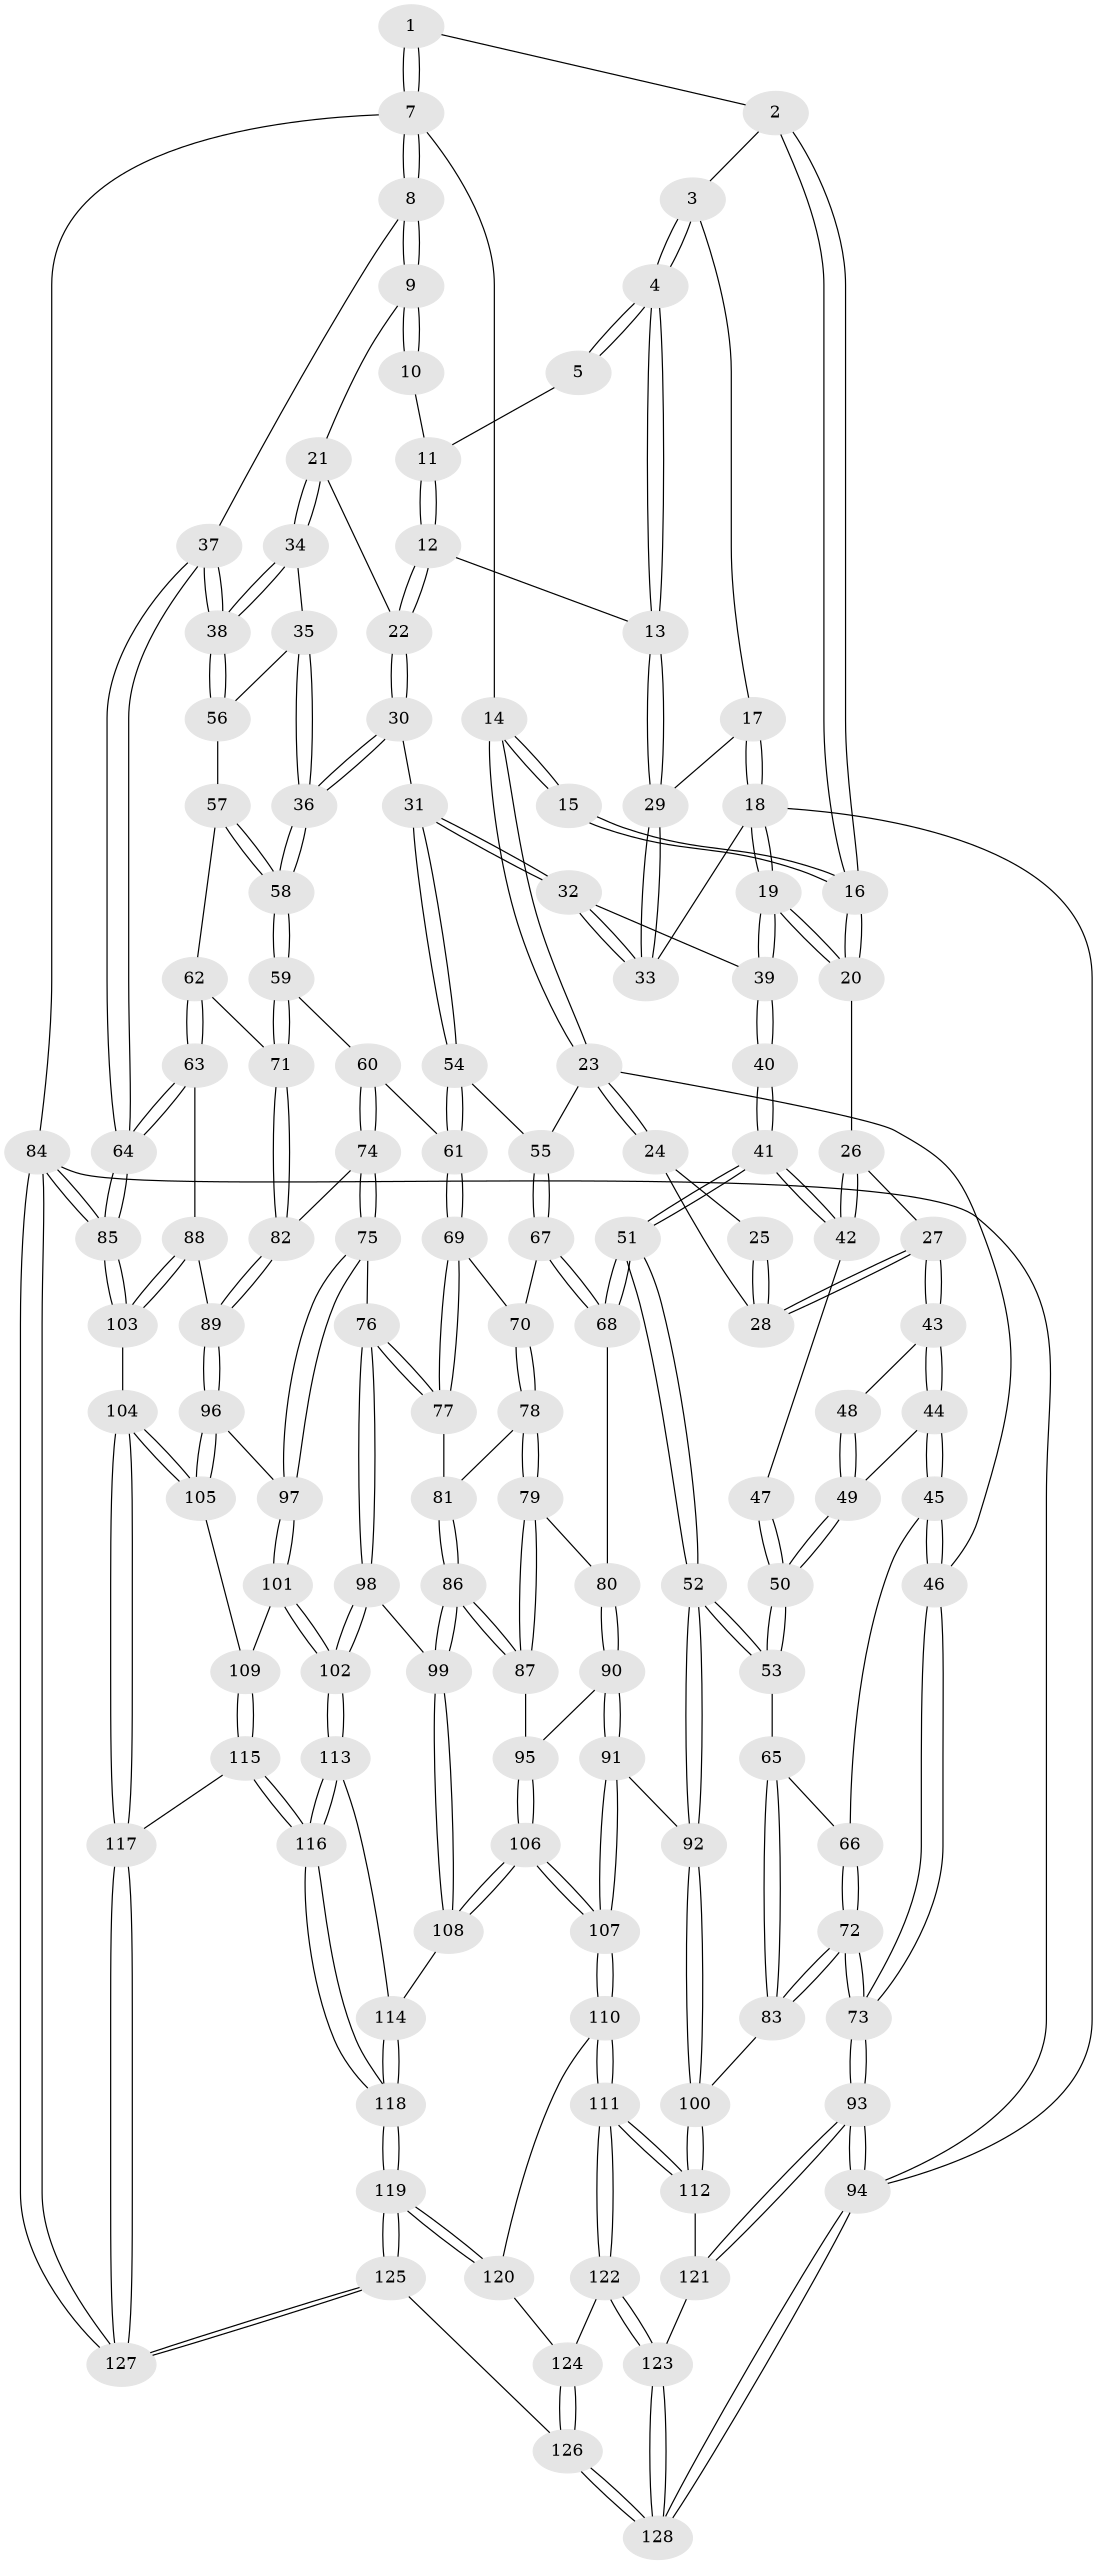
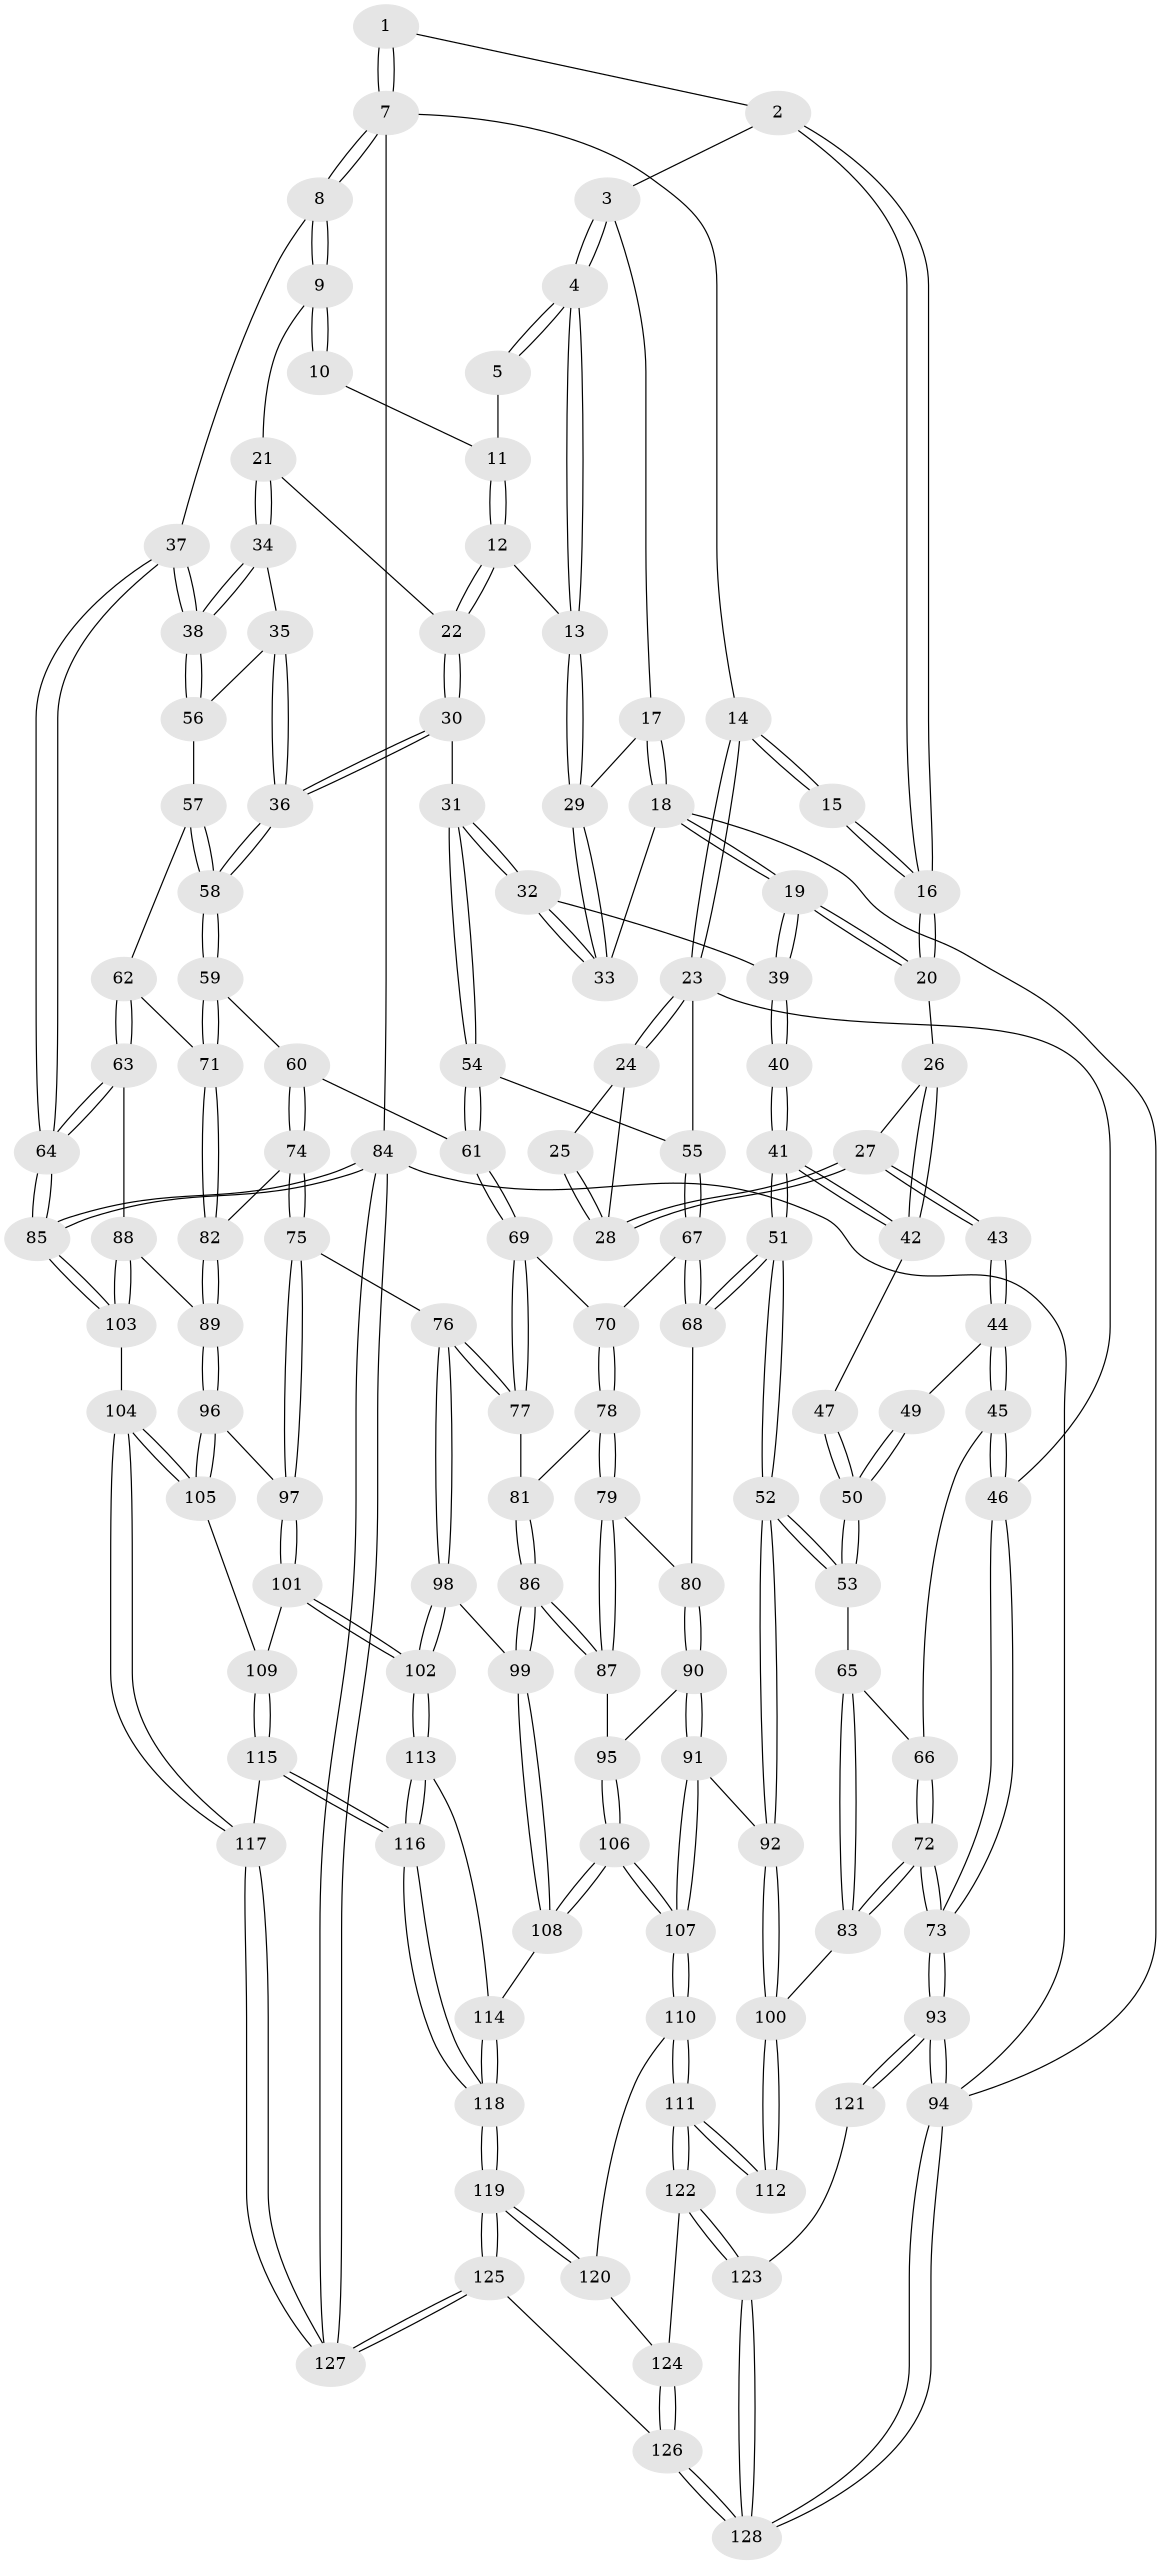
  graph {
    node [color=gray90 style=filled]
    1
    2
    7
    3
    16
    8
    14
    84
    4
    17
    20
    5
    13
    29
    18
    11
    12
    10
    9
    37
    15
    23
    94
    85
    127
    21
    38
    64
    22
    34
    30
    33
    24
    46
    55
    128
    26
    19
    39
    40
    27
    42
    35
    31
    36
    25
    28
    73
    43
    47
    44
-   48
    32
    54
    58
    61
    56
    57
    59
    41
    51
    67
    52
    68
    50
    45
    49
    66
    72
    93
    53
    65
    92
    80
    100
    83
    69
    70
    62
    71
    63
    60
    74
    82
    75
    77
    88
    89
    103
    78
    90
    81
    79
    121
    76
    97
    98
    101
    99
    102
    86
    87
    95
    91
    96
    112
    104
    108
    106
    105
    107
    110
    123
    109
    113
    114
    115
    116
    117
    111
    120
    118
    122
    124
    119
    125
    126
    1 -- 2
    1 -- 7
    1 -- 7
    2 -- 3
    2 -- 16
    2 -- 16
    7 -- 8
    7 -- 8
    7 -- 14
    7 -- 84
    3 -- 4
    3 -- 4
    3 -- 17
    16 -- 20
    16 -- 20
    8 -- 9
    8 -- 9
    8 -- 37
    14 -- 15
    14 -- 15
    14 -- 23
    14 -- 23
    84 -- 94
    84 -- 85
    84 -- 85
    84 -- 127
    84 -- 127
    4 -- 5
    4 -- 5
    4 -- 13
    4 -- 13
    17 -- 29
    17 -- 18
    17 -- 18
    20 -- 26
    5 -- 11
    13 -- 29
    13 -- 29
    29 -- 33
    29 -- 33
    18 -- 94
    18 -- 33
    18 -- 19
    18 -- 19
    11 -- 12
    11 -- 12
    12 -- 13
    12 -- 22
    12 -- 22
    10 -- 11
    9 -- 10
    9 -- 10
    9 -- 21
    37 -- 38
    37 -- 38
    37 -- 64
    37 -- 64
    15 -- 16
    15 -- 16
    23 -- 24
    23 -- 24
    23 -- 46
    23 -- 55
    94 -- 128
    94 -- 128
    85 -- 103
    85 -- 103
    21 -- 22
    21 -- 34
    21 -- 34
    38 -- 56
    38 -- 56
    64 -- 85
    64 -- 85
    22 -- 30
    22 -- 30
    34 -- 38
    34 -- 38
    34 -- 35
    30 -- 31
    30 -- 36
    30 -- 36
    24 -- 25
    24 -- 28
    46 -- 73
    46 -- 73
    55 -- 67
    55 -- 67
    26 -- 27
    26 -- 42
    26 -- 42
    19 -- 20
    19 -- 20
    19 -- 39
    19 -- 39
    39 -- 40
    39 -- 40
    40 -- 41
    40 -- 41
    27 -- 28
    27 -- 28
    27 -- 43
    27 -- 43
    42 -- 47
    35 -- 36
    35 -- 36
    35 -- 56
    31 -- 32
    31 -- 32
    31 -- 54
    31 -- 54
    36 -- 58
    36 -- 58
    25 -- 28
    25 -- 28
    73 -- 93
    73 -- 93
    43 -- 44
    43 -- 44
-   43 -- 48
    47 -- 50
    47 -- 50
    44 -- 45
    44 -- 45
    44 -- 49
-   48 -- 49
-   48 -- 49
    32 -- 33
    32 -- 33
    32 -- 39
    54 -- 55
    54 -- 61
    54 -- 61
    58 -- 59
    58 -- 59
    61 -- 69
    61 -- 69
    56 -- 57
    57 -- 58
    57 -- 58
    57 -- 62
    59 -- 71
    59 -- 71
    59 -- 60
    41 -- 42
    41 -- 42
    41 -- 51
    41 -- 51
    51 -- 52
    51 -- 52
    51 -- 68
    51 -- 68
    67 -- 68
    67 -- 68
    67 -- 70
    52 -- 53
    52 -- 53
    52 -- 92
    52 -- 92
    68 -- 80
    50 -- 53
    50 -- 53
    45 -- 46
    45 -- 46
    45 -- 66
    49 -- 50
    49 -- 50
    66 -- 72
    66 -- 72
    72 -- 73
    72 -- 73
    72 -- 83
    72 -- 83
    93 -- 94
    93 -- 94
    93 -- 121
    93 -- 121
    53 -- 65
    65 -- 66
    65 -- 83
    65 -- 83
    92 -- 100
    92 -- 100
    80 -- 90
    80 -- 90
    100 -- 112
    100 -- 112
    83 -- 100
    69 -- 70
    69 -- 77
    69 -- 77
    70 -- 78
    70 -- 78
    62 -- 71
    62 -- 63
    62 -- 63
    71 -- 82
    71 -- 82
    63 -- 64
    63 -- 64
    63 -- 88
    60 -- 61
    60 -- 74
    60 -- 74
    74 -- 82
    74 -- 75
    74 -- 75
    82 -- 89
    82 -- 89
    75 -- 76
    75 -- 97
    75 -- 97
    77 -- 81
    88 -- 89
    88 -- 103
    88 -- 103
    89 -- 96
    89 -- 96
    103 -- 104
    78 -- 81
    78 -- 79
    78 -- 79
    90 -- 95
    90 -- 91
    90 -- 91
    81 -- 86
    81 -- 86
    79 -- 80
    79 -- 87
    79 -- 87
    121 -- 123
    76 -- 77
    76 -- 77
    76 -- 98
    76 -- 98
    97 -- 101
    97 -- 101
    98 -- 99
    98 -- 102
    98 -- 102
    101 -- 102
    101 -- 102
    101 -- 109
    99 -- 108
    99 -- 108
    102 -- 113
    102 -- 113
    86 -- 99
    86 -- 99
    86 -- 87
    86 -- 87
    87 -- 95
    95 -- 106
    95 -- 106
    91 -- 92
    91 -- 107
    91 -- 107
    96 -- 97
    96 -- 105
    96 -- 105
-   112 -- 121
    104 -- 105
    104 -- 105
    104 -- 117
    104 -- 117
    108 -- 114
    106 -- 108
    106 -- 108
    106 -- 107
    106 -- 107
    105 -- 109
    107 -- 110
    107 -- 110
    110 -- 111
    110 -- 111
    110 -- 120
    123 -- 128
    123 -- 128
    109 -- 115
    109 -- 115
    113 -- 114
    113 -- 116
    113 -- 116
    114 -- 118
    114 -- 118
    115 -- 116
    115 -- 116
    115 -- 117
    116 -- 118
    116 -- 118
    117 -- 127
    117 -- 127
    111 -- 112
    111 -- 112
    111 -- 122
    111 -- 122
    120 -- 124
    118 -- 119
    118 -- 119
    122 -- 123
    122 -- 123
    122 -- 124
    124 -- 126
    124 -- 126
    119 -- 120
    119 -- 120
    119 -- 125
    119 -- 125
    125 -- 127
    125 -- 127
    125 -- 126
    126 -- 128
    126 -- 128
  }
